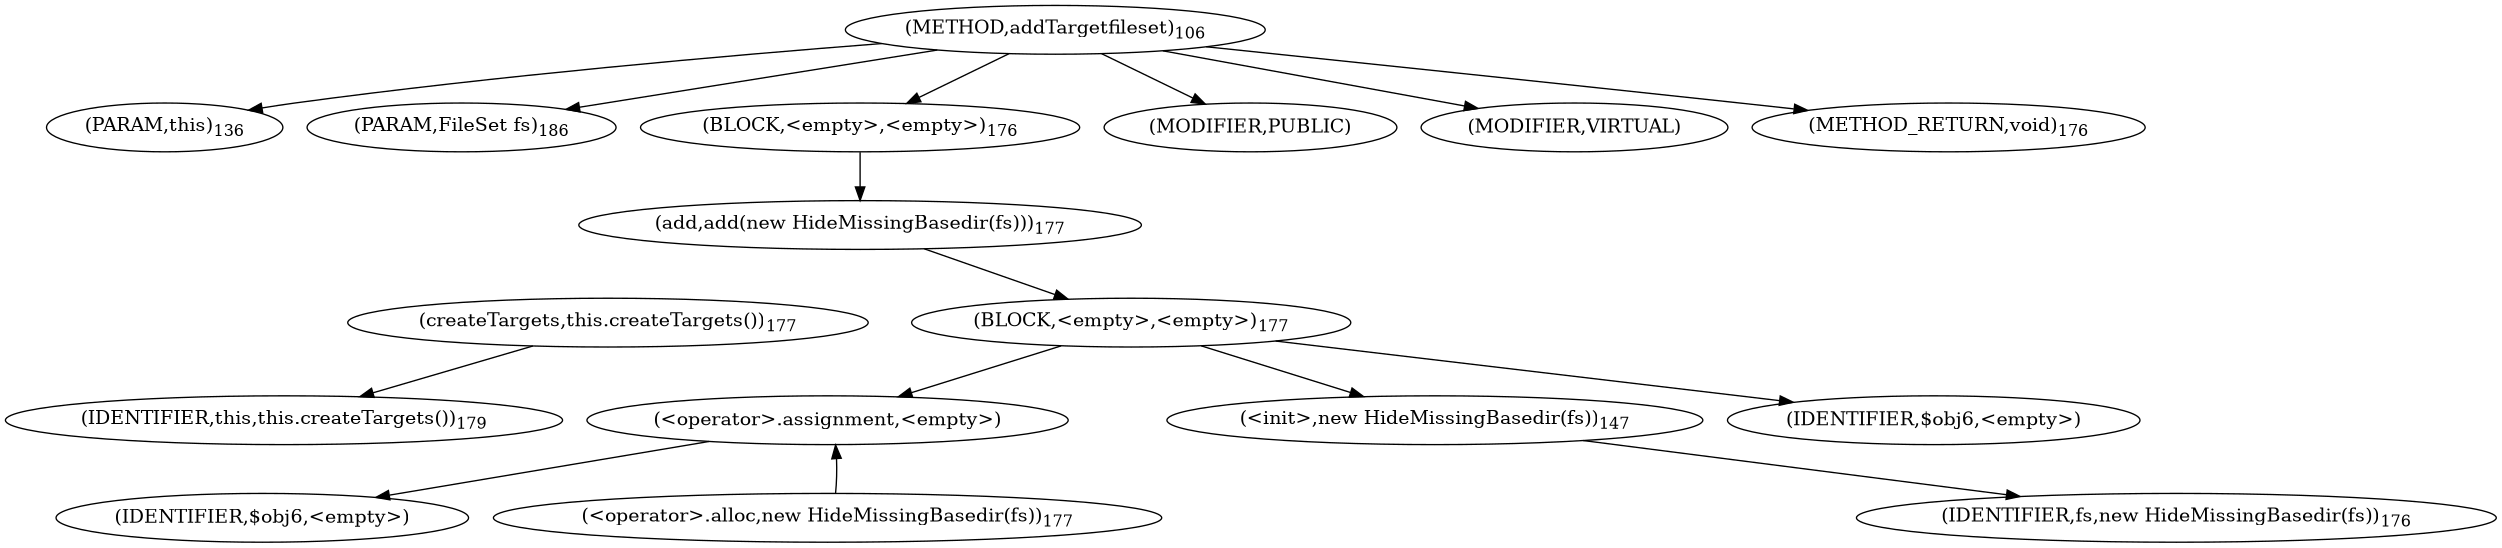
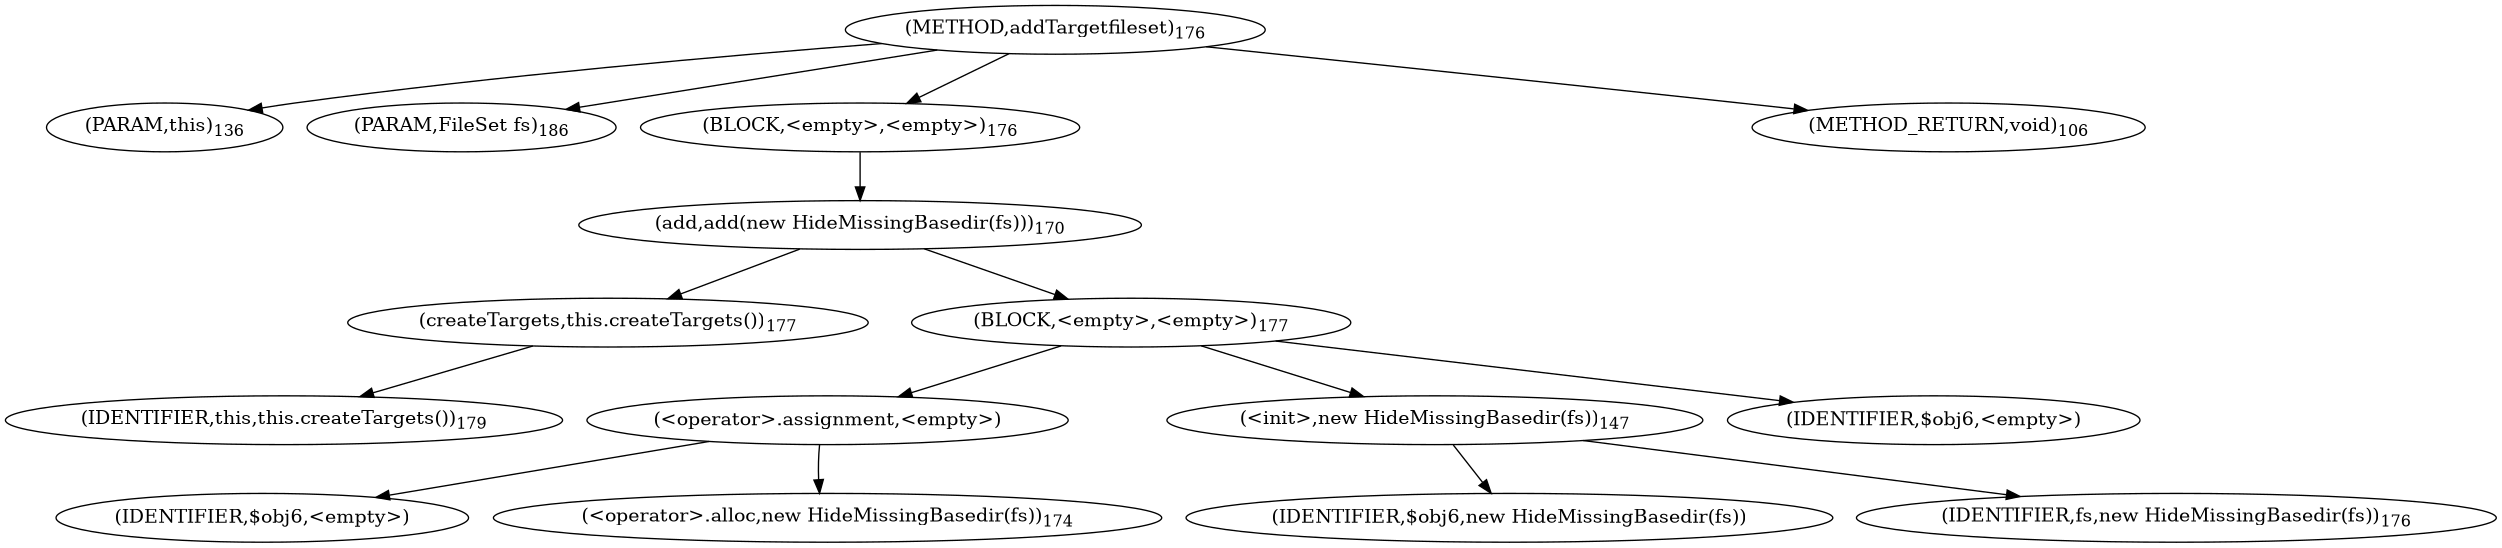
  digraph {
-   n1 [label=<(METHOD,addTargetfileset)<SUB>106</SUB>>]
+   n1 [label=<(METHOD,addTargetfileset)<SUB>176</SUB>>]
    n2 [label=<(PARAM,this)<SUB>136</SUB>>]
    n3 [label=<(PARAM,FileSet fs)<SUB>186</SUB>>]
    n4 [label=<(BLOCK,&lt;empty&gt;,&lt;empty&gt;)<SUB>176</SUB>>]
-   n5 [label=<(MODIFIER,PUBLIC)>]
-   n6 [label=<(MODIFIER,VIRTUAL)>]
-   n7 [label=<(METHOD_RETURN,void)<SUB>176</SUB>>]
-   n8 [label=<(add,add(new HideMissingBasedir(fs)))<SUB>177</SUB>>]
+   n7 [label=<(METHOD_RETURN,void)<SUB>106</SUB>>]
+   n8 [label=<(add,add(new HideMissingBasedir(fs)))<SUB>170</SUB>>]
    n9 [label=<(createTargets,this.createTargets())<SUB>177</SUB>>]
    n10 [label=<(BLOCK,&lt;empty&gt;,&lt;empty&gt;)<SUB>177</SUB>>]
    n11 [label=<(IDENTIFIER,this,this.createTargets())<SUB>179</SUB>>]
    n12 [label=<(&lt;operator&gt;.assignment,&lt;empty&gt;)>]
    n13 [label=<(&lt;init&gt;,new HideMissingBasedir(fs))<SUB>147</SUB>>]
    n14 [label=<(IDENTIFIER,$obj6,&lt;empty&gt;)>]
    n15 [label=<(IDENTIFIER,$obj6,&lt;empty&gt;)>]
-   n16 [label=<(&lt;operator&gt;.alloc,new HideMissingBasedir(fs))<SUB>177</SUB>>]
+   n16 [label=<(&lt;operator&gt;.alloc,new HideMissingBasedir(fs))<SUB>174</SUB>>]
+   n17 [label=<(IDENTIFIER,$obj6,new HideMissingBasedir(fs))>]
    n18 [label=<(IDENTIFIER,fs,new HideMissingBasedir(fs))<SUB>176</SUB>>]
    n1 -> n2
    n1 -> n3
    n1 -> n4
-   n1 -> n5
-   n1 -> n6
    n1 -> n7
    n4 -> n8
+   n8 -> n9
    n8 -> n10
    n9 -> n11
    n10 -> n12
    n10 -> n13
    n10 -> n14
    n12 -> n15
-   n16 -> n12
+   n12 -> n16
+   n13 -> n17
    n13 -> n18
  }
